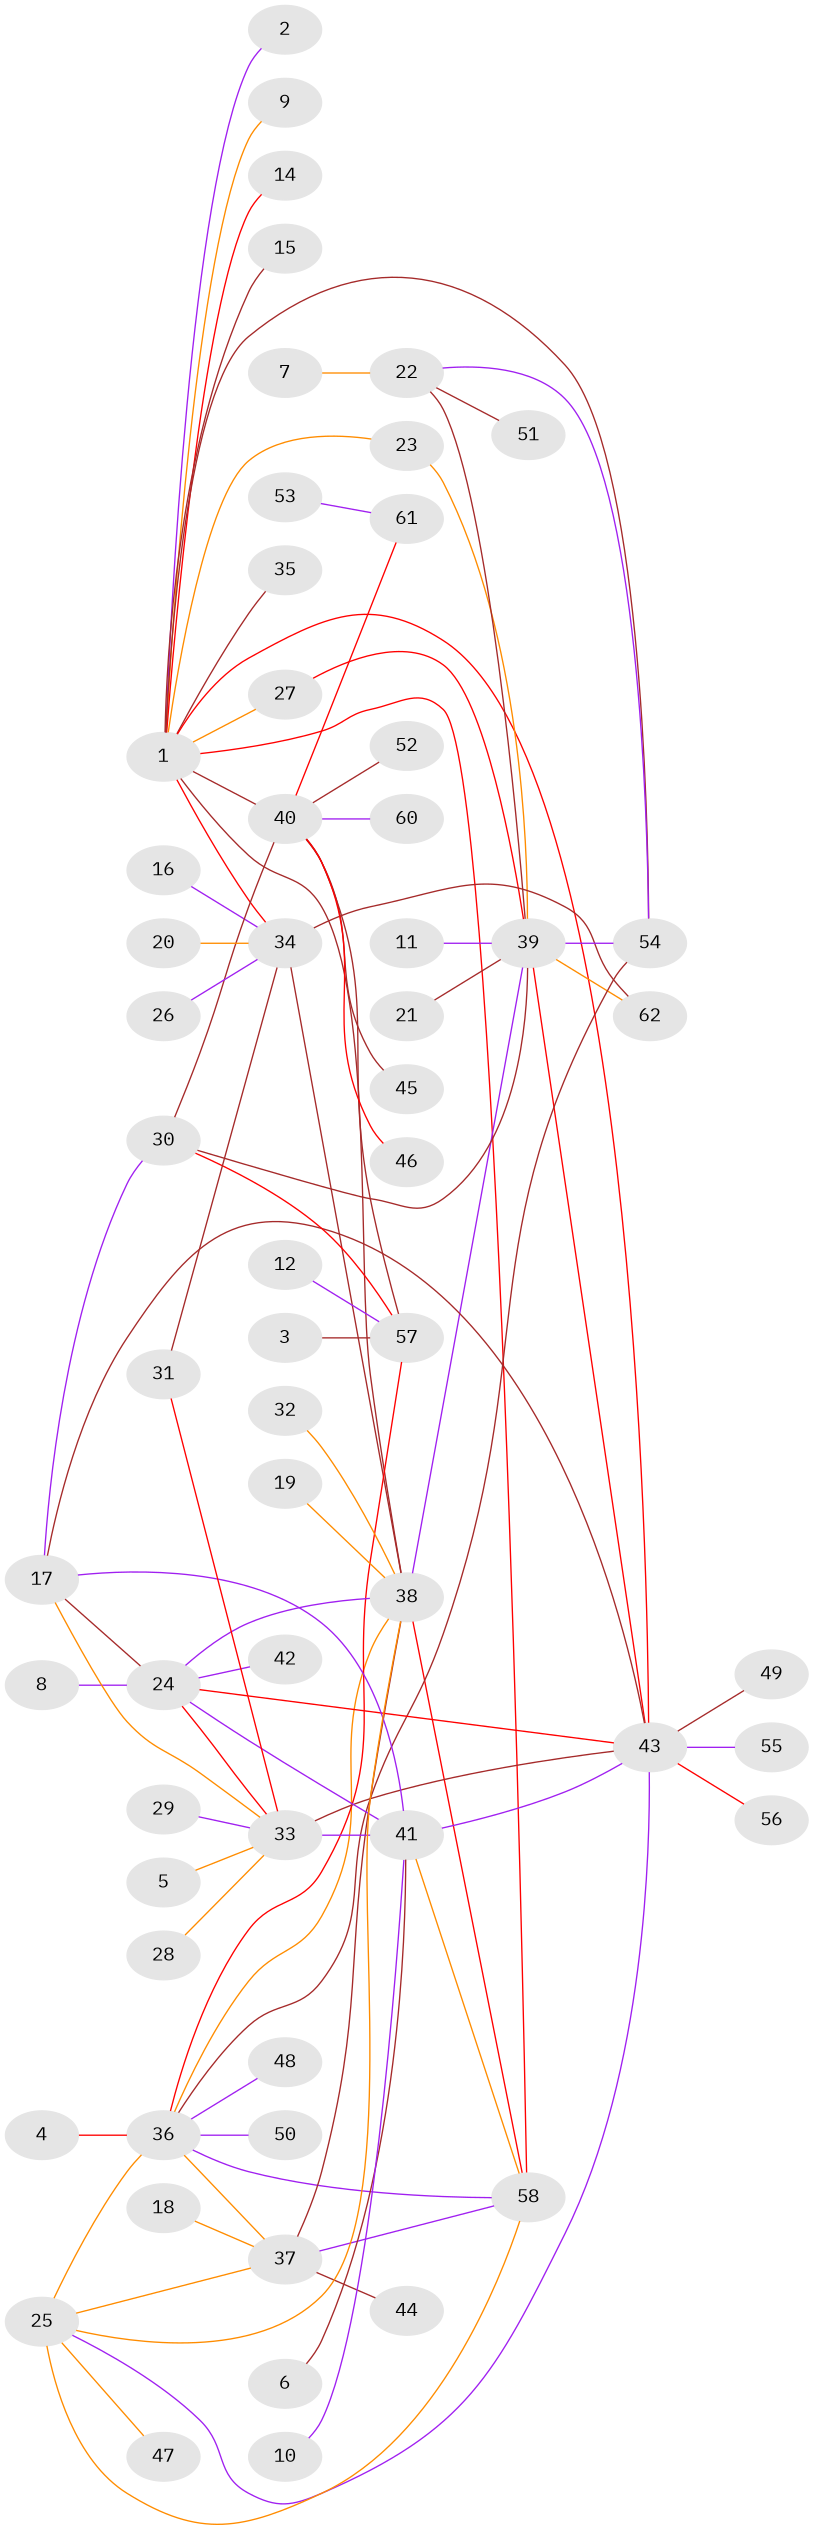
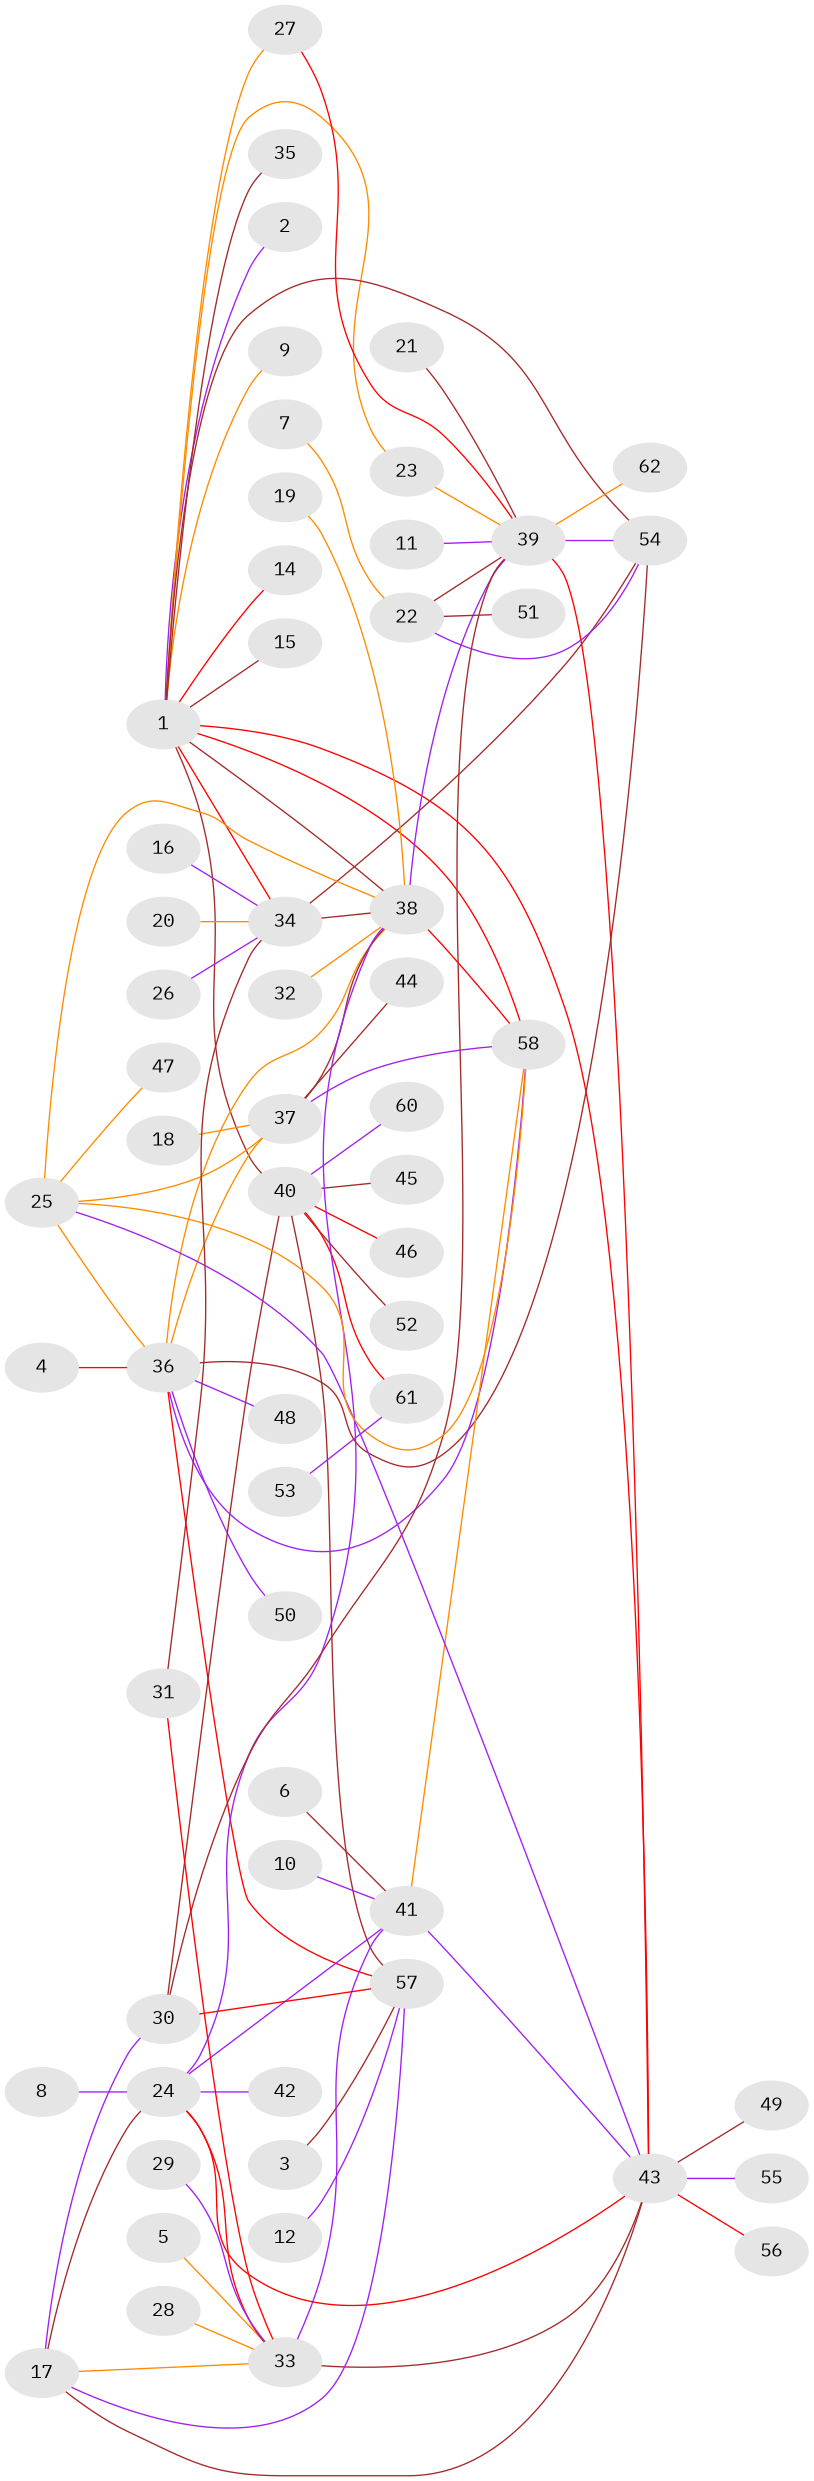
  graph {
    fontname="IBM Plex Mono"
    rankdir=LR
    node [color=gray90 fontname="IBM Plex Mono" style=filled]
    edge [color=purple fontname="IBM Plex Mono" weight=1.0]
    1
    2
    9
    14
    15
    23
    27
    34
    35
    38
    40
    43
    54
    58
    39
    57
    45
    46
    52
    60
    61
    49
    55
    56
    3
    4
    36
    37
    48
    50
    5
    33
    41
    6
    7
    22
    51
    8
    24
    42
    10
    11
    62
    12
    16
    17
    30
    18
    44
    19
    20
    21
    25
    47
    26
    28
    29
    31
    32
    53
    1 -- 2
    1 -- 9 [color=darkorange]
    1 -- 14 [color=red]
    1 -- 15 [color=brown]
    1 -- 23 [color=darkorange]
    1 -- 27 [color=darkorange weight=2.0]
    1 -- 34 [color=red weight=8.0]
    1 -- 35 [color=brown]
    1 -- 38 [color=brown]
    1 -- 40 [color=brown]
    1 -- 43 [color=red]
    1 -- 54 [color=brown]
    1 -- 58 [color=red]
    23 -- 39 [color=darkorange]
    27 -- 39 [color=red]
    34 -- 38 [color=brown]
-   34 -- 62 [color=brown]
+   34 -- 54 [color=brown]
    38 -- 58 [color=red]
    38 -- 39
    40 -- 57 [color=brown weight=6.0]
    40 -- 45 [color=brown]
    40 -- 46 [color=red]
    40 -- 52 [color=brown]
    40 -- 60
    40 -- 61 [color=red]
    43 -- 49 [color=brown]
    43 -- 55
    43 -- 56 [color=red]
    39 -- 43 [color=red]
    39 -- 54 [weight=4.0]
    39 -- 62 [color=darkorange]
    3 -- 57 [color=brown]
    4 -- 36 [color=red]
    36 -- 38 [color=darkorange]
    36 -- 54 [color=brown]
    36 -- 58
    36 -- 57 [color=red]
    36 -- 37 [color=darkorange weight=2.0]
    36 -- 48
    36 -- 50
    37 -- 38 [color=brown weight=2.0]
    37 -- 58 [weight=2.0]
    37 -- 44 [color=brown]
    5 -- 33 [color=darkorange]
    33 -- 43 [color=brown weight=2.0]
    33 -- 41 [weight=2.0]
    41 -- 43
    41 -- 58 [color=darkorange]
    6 -- 41 [color=brown]
    7 -- 22 [color=darkorange]
    22 -- 54
    22 -- 39 [color=brown weight=4.0]
    22 -- 51 [color=brown]
    8 -- 24
    24 -- 38
    24 -- 43 [color=red]
    24 -- 33 [color=red weight=2.0]
    24 -- 41
    24 -- 42
    10 -- 41
    11 -- 39
    12 -- 57
    16 -- 34
    17 -- 43 [color=brown]
    17 -- 33 [color=darkorange weight=2.0]
-   17 -- 41
+   17 -- 57
    17 -- 24 [color=brown]
    17 -- 30
    30 -- 40 [color=brown weight=2.0]
    30 -- 39 [color=brown]
    30 -- 57 [color=red weight=3.0]
    18 -- 37 [color=darkorange]
    19 -- 38 [color=darkorange]
    20 -- 34 [color=darkorange]
    21 -- 39 [color=brown]
    25 -- 38 [color=darkorange]
    25 -- 43
    25 -- 58 [color=darkorange]
    25 -- 36 [color=darkorange]
    25 -- 37 [color=darkorange weight=2.0]
    25 -- 47 [color=darkorange]
    26 -- 34
    28 -- 33 [color=darkorange]
    29 -- 33
    31 -- 34 [color=brown]
    31 -- 33 [color=red]
    32 -- 38 [color=darkorange]
    53 -- 61
  }
